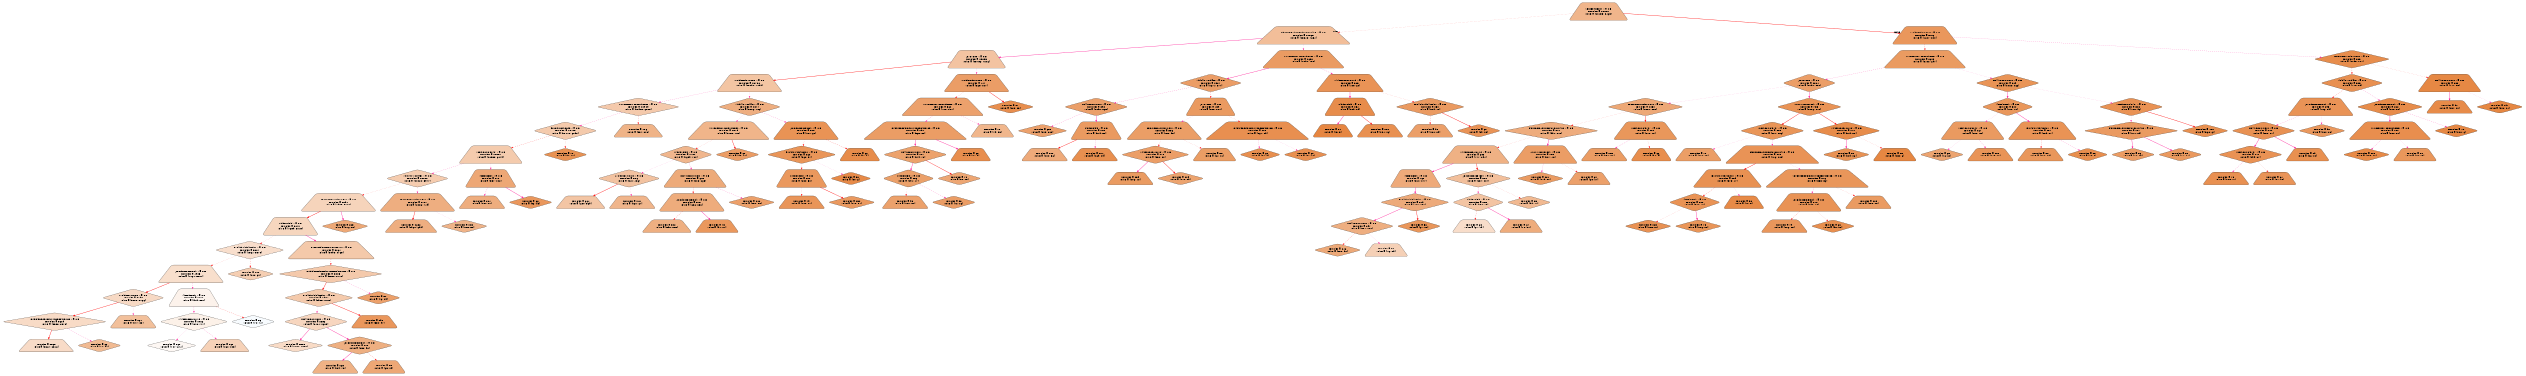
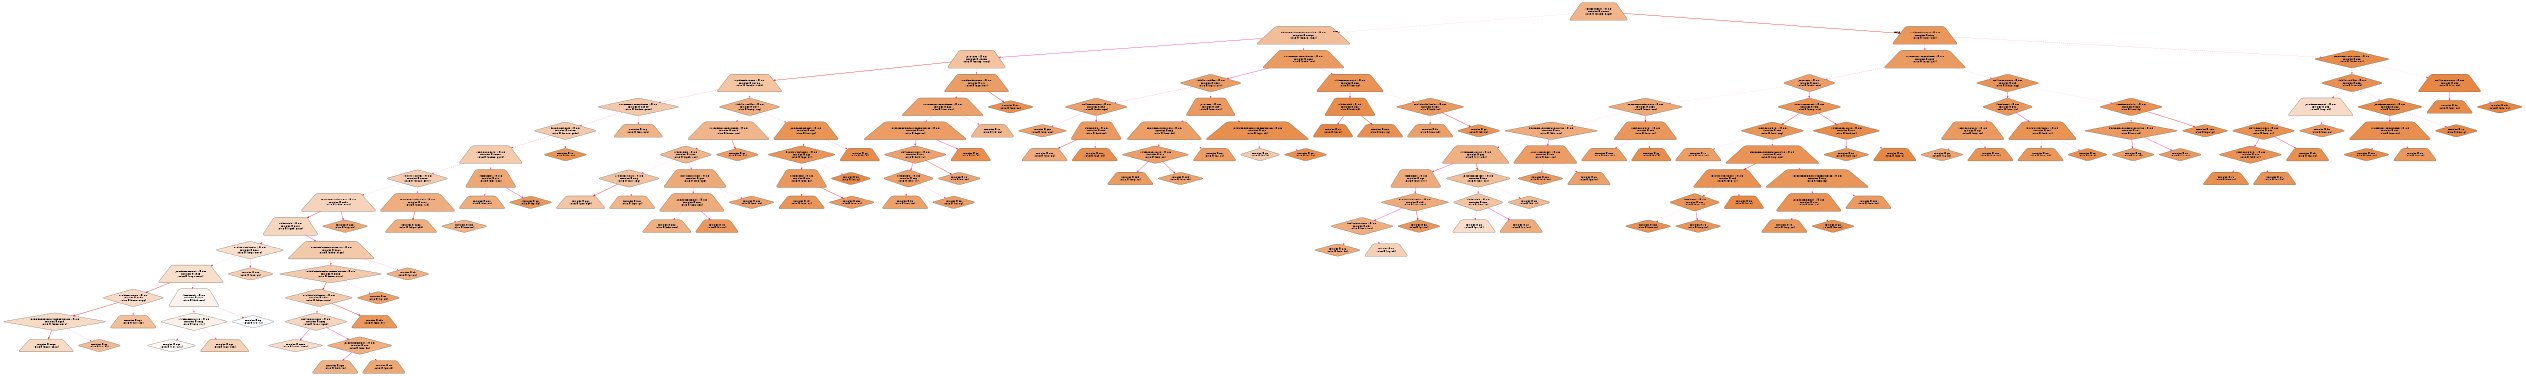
  digraph {
    node [color=black fillcolor="#e99355" fontname=helvetica shape=trapezium style="filled, rounded"]
    edge [color=deeppink fontname=helvetica style=bold]
    n1 [fillcolor="#f0b58b" label="NestedIfDepth <= 0.5\nsamples = 18281\nvalue = [20455, 8465]"]
    n2 [fillcolor="#f2be99" label="ClassDataAbstractionCoupling <= 0.5\nsamples = 14865\nvalue = [15848, 7654]"]
    n3 [fillcolor="#ea975c" label="AvoidStaticImport <= 0.5\nsamples = 3416\nvalue = [4607, 811]"]
    n4 [fillcolor="#f3c3a1" label="JavaNCSS <= 0.5\nsamples = 13233\nvalue = [13756, 7216]"]
    n5 [fillcolor="#ea9b62" label="UnnecessaryParentheses <= 0.5\nsamples = 1632\nvalue = [2092, 438]"]
    n6 [fillcolor="#ea9b61" label="UnnecessaryParentheses <= 0.5\nsamples = 2613\nvalue = [3412, 697]"]
    n7 [fillcolor="#e78d4c" label="ParameterAssignment <= 0.5\nsamples = 803\nvalue = [1195, 114]" shape=diamond]
    n8 [fillcolor="#f3c5a3" label="AvoidStaticImport <= 0.5\nsamples = 12786\nvalue = [13191, 7089]"]
    n9 [fillcolor="#eb9d66" label="AvoidStaticImport <= 0.5\nsamples = 447\nvalue = [565, 127]"]
    n10 [fillcolor="#eb9d66" label="VisibilityModifier <= 0.5\nsamples = 1527\nvalue = [1674, 377]" shape=diamond]
    n11 [fillcolor="#e99356" label="WhitespaceAround <= 0.5\nsamples = 305\nvalue = [418, 61]"]
    n12 [fillcolor="#f4c9ab" label="UnnecessaryParentheses <= 0.5\nsamples = 10909\nvalue = [10985, 6303]" shape=diamond]
    n13 [fillcolor="#eeae80" label="VisibilityModifier <= 0.5\nsamples = 1877\nvalue = [2206, 786]" shape=diamond]
    n14 [fillcolor="#eca16c" label="UnnecessaryParentheses <= 0.5\nsamples = 360\nvalue = [442, 114]"]
    n15 [fillcolor="#e88e4e" label="samples = 87\nvalue = [123, 13]" shape=diamond]
    n16 [fillcolor="#f4caac" label="EqualsHashCode <= 0.5\nsamples = 10423\nvalue = [10448, 6091]" shape=diamond]
    n17 [fillcolor="#efb387" label="samples = 486\nvalue = [537, 212]"]
    n18 [fillcolor="#f0b58a" label="UnnecessaryParentheses <= 0.5\nsamples = 1549\nvalue = [1752, 721]"]
    n19 [label="JavadocParagraph <= 0.5\nsamples = 328\nvalue = [454, 65]"]
    n20 [fillcolor="#f4cbad" label="NPathComplexity <= 0.5\nsamples = 10351\nvalue = [10358, 6079]"]
    n21 [fillcolor="#e89253" label="samples = 72\nvalue = [90, 12]" shape=diamond]
    n22 [fillcolor="#f5ccaf" label="VisibilityModifier <= 0.5\nsamples = 10081\nvalue = [10021, 5977]" shape=diamond]
    n23 [fillcolor="#eda775" label="IllegalCatch <= 0.5\nsamples = 270\nvalue = [337, 102]"]
    n24 [fillcolor="#f6d4bb" label="ParameterAssignment <= 0.5\nsamples = 8294\nvalue = [7935, 5228]"]
    n25 [fillcolor="#eeae80" label="ParameterAssignment <= 0.5\nsamples = 1787\nvalue = [2086, 749]"]
    n26 [fillcolor="#eead7e" label="samples = 204\nvalue = [251, 87]"]
    n27 [fillcolor="#ea975c" label="samples = 66\nvalue = [86, 15]" shape=diamond]
    n28 [fillcolor="#f6d6be" label="HiddenField <= 0.5\nsamples = 8071\nvalue = [7659, 5143]"]
    n29 [fillcolor="#eda876" label="samples = 223\nvalue = [276, 85]" shape=diamond]
    n30 [fillcolor="#eeae80" label="samples = 1682\nvalue = [1961, 699]"]
    n31 [fillcolor="#efb388" label="samples = 105\nvalue = [125, 50]" shape=diamond]
    n32 [fillcolor="#f8decc" label="ExplicitInitialization <= 0.5\nsamples = 5007\nvalue = [4564, 3378]" shape=diamond]
    n33 [fillcolor="#f4c9aa" label="ExecutableStatementCount <= 0.5\nsamples = 3064\nvalue = [3095, 1765]"]
    n34 [fillcolor="#f8dfcc" label="JavadocParagraph <= 0.5\nsamples = 4905\nvalue = [4464, 3317]"]
    n35 [fillcolor="#f5ceb2" label="samples = 102\nvalue = [100, 61]" shape=diamond]
    n36 [fillcolor="#f4c9ab" label="VariableDeclarationUsageDistance <= 0.5\nsamples = 3005\nvalue = [3031, 1741]" shape=diamond]
+   n37 [fillcolor="#efb083" label="samples = 59\nvalue = [64, 24]" shape=diamond]
    n38 [fillcolor="#f7d9c4" label="AvoidStarImport <= 0.5\nsamples = 3793\nvalue = [3515, 2466]" shape=diamond]
    n39 [fillcolor="#fcf2eb" label="IllegalCatch <= 0.5\nsamples = 1112\nvalue = [949, 851]"]
    n40 [fillcolor="#f8dbc6" label="VariableDeclarationUsageDistance <= 0.5\nsamples = 3629\nvalue = [3338, 2378]" shape=diamond]
    n41 [fillcolor="#f2c09b" label="samples = 164\nvalue = [177, 88]"]
    n42 [fillcolor="#fcf1e8" label="WhitespaceAround <= 0.5\nsamples = 1026\nvalue = [878, 777]" shape=diamond]
    n43 [fillcolor="#f7fbfe" label="samples = 86\nvalue = [71, 74]" shape=diamond]
    n44 [fillcolor="#f8dbc7" label="samples = 3563\nvalue = [3267, 2346]"]
    n45 [fillcolor="#f1ba92" label="samples = 66\nvalue = [71, 32]" shape=diamond]
    n46 [fillcolor="#fdf7f3" label="samples = 861\nvalue = [717, 674]" shape=diamond]
    n47 [fillcolor="#f6d2b8" label="samples = 165\nvalue = [161, 103]"]
    n48 [fillcolor="#f4caac" label="ExplicitInitialization <= 0.5\nsamples = 2954\nvalue = [2955, 1722]" shape=diamond]
    n49 [fillcolor="#eca06a" label="samples = 51\nvalue = [76, 19]" shape=diamond]
    n50 [fillcolor="#f7d6bf" label="TrailingComment <= 0.5\nsamples = 2556\nvalue = [2404, 1625]" shape=diamond]
    n51 [fillcolor="#ea975c" label="samples = 398\nvalue = [551, 97]"]
    n52 [fillcolor="#f8dbc6" label="samples = 2338\nvalue = [2152, 1533]" shape=diamond]
    n53 [fillcolor="#eeaf81" label="JavadocParagraph <= 0.5\nsamples = 218\nvalue = [252, 92]" shape=diamond]
    n54 [fillcolor="#efb285" label="samples = 163\nvalue = [189, 73]"]
    n55 [fillcolor="#eda775" label="samples = 55\nvalue = [63, 19]"]
    n56 [fillcolor="#f0b68d" label="HiddenField <= 0.5\nsamples = 1481\nvalue = [1659, 701]" shape=diamond]
    n57 [fillcolor="#eb9c64" label="samples = 68\nvalue = [93, 20]" shape=diamond]
    n58 [fillcolor="#e99558" label="ExplicitInitialization <= 0.5\nsamples = 262\nvalue = [360, 57]" shape=diamond]
    n59 [fillcolor="#e78c4a" label="samples = 66\nvalue = [94, 8]"]
    n60 [fillcolor="#f2c2a0" label="AvoidStarImport <= 0.5\nsamples = 806\nvalue = [841, 436]" shape=diamond]
    n61 [fillcolor="#edaa79" label="TrailingComment <= 0.5\nsamples = 675\nvalue = [818, 265]"]
    n62 [fillcolor="#f3c5a4" label="samples = 664\nvalue = [680, 369]"]
    n63 [fillcolor="#f0b58b" label="samples = 142\nvalue = [161, 67]"]
    n64 [fillcolor="#eeac7c" label="JavadocParagraph <= 0.5\nsamples = 575\nvalue = [686, 232]"]
    n65 [fillcolor="#eca06a" label="samples = 100\nvalue = [132, 33]" shape=diamond]
    n66 [fillcolor="#eeaf81" label="samples = 502\nvalue = [592, 215]"]
    n67 [fillcolor="#ea985d" label="samples = 73\nvalue = [94, 17]"]
    n68 [fillcolor="#ea985d" label="HiddenField <= 0.5\nsamples = 210\nvalue = [280, 51]"]
    n69 [fillcolor="#e78a48" label="samples = 52\nvalue = [80, 6]" shape=diamond]
    n70 [fillcolor="#e99559" label="samples = 79\nvalue = [105, 17]"]
    n71 [fillcolor="#ea995f" label="samples = 131\nvalue = [175, 34]" shape=diamond]
    n72 [fillcolor="#eb9d65" label="VariableDeclarationUsageDistance <= 0.5\nsamples = 290\nvalue = [363, 81]"]
    n73 [fillcolor="#f0b68c" label="samples = 70\nvalue = [79, 33]"]
    n74 [fillcolor="#eca26c" label="TrailingComment <= 0.5\nsamples = 227\nvalue = [279, 72]" shape=diamond]
    n75 [fillcolor="#e88e4e" label="samples = 63\nvalue = [84, 9]"]
    n76 [fillcolor="#eba069" label="HiddenField <= 0.5\nsamples = 156\nvalue = [194, 47]" shape=diamond]
    n77 [fillcolor="#eda673" label="samples = 71\nvalue = [85, 25]" shape=diamond]
    n78 [fillcolor="#eca16b" label="samples = 98\nvalue = [122, 31]"]
    n79 [fillcolor="#eb9d65" label="samples = 58\nvalue = [72, 16]" shape=diamond]
    n80 [fillcolor="#eb9f69" label="TrailingComment <= 0.5\nsamples = 898\nvalue = [1092, 263]" shape=diamond]
    n81 [fillcolor="#ea9a60" label="JavaNCSS <= 0.5\nsamples = 459\nvalue = [582, 114]"]
    n82 [fillcolor="#e78c4b" label="HiddenField <= 0.5\nsamples = 154\nvalue = [209, 19]"]
    n83 [fillcolor="#ea9a61" label="ExplicitInitialization <= 0.5\nsamples = 151\nvalue = [209, 42]" shape=diamond]
    n84 [fillcolor="#eca16c" label="samples = 653\nvalue = [813, 208]" shape=diamond]
    n85 [fillcolor="#ea9a60" label="HiddenField <= 0.5\nsamples = 215\nvalue = [279, 55]"]
    n86 [fillcolor="#eb9e66" label="ParameterAssignment <= 0.5\nsamples = 336\nvalue = [415, 95]"]
    n87 [fillcolor="#e88f50" label="VariableDeclarationUsageDistance <= 0.5\nsamples = 123\nvalue = [167, 19]"]
    n88 [fillcolor="#eeaa7a" label="samples = 101\nvalue = [110, 36]"]
    n89 [fillcolor="#e88f4f" label="samples = 114\nvalue = [169, 19]"]
    n90 [fillcolor="#eb9e67" label="WhitespaceAround <= 0.5\nsamples = 278\nvalue = [351, 81]" shape=diamond]
    n91 [fillcolor="#eb9d64" label="samples = 58\nvalue = [64, 14]"]
-   n92 [fillcolor="#e88f4f" label="samples = 62\nvalue = [80, 9]" shape=diamond]
+   n92 [fillcolor="#f4caac" label="samples = 62\nvalue = [80, 9]" shape=diamond]
    n93 [fillcolor="#e88f50" label="samples = 61\nvalue = [87, 10]" shape=diamond]
    n94 [fillcolor="#ea9b61" label="samples = 159\nvalue = [206, 42]"]
    n95 [fillcolor="#eca36e" label="samples = 119\nvalue = [145, 39]" shape=diamond]
    n96 [fillcolor="#e68641" label="samples = 54\nvalue = [75, 3]"]
    n97 [fillcolor="#e89051" label="samples = 100\nvalue = [134, 16]"]
    n98 [fillcolor="#eb9f69" label="samples = 91\nvalue = [120, 29]"]
    n99 [fillcolor="#e99356" label="samples = 60\nvalue = [89, 13]" shape=diamond]
    n100 [fillcolor="#eb9e67" label="JavaNCSS <= 0.5\nsamples = 1804\nvalue = [2290, 531]" shape=diamond]
    n101 [fillcolor="#e99456" label="TrailingComment <= 0.5\nsamples = 809\nvalue = [1122, 166]" shape=diamond]
    n102 [fillcolor="#e89051" label="VisibilityModifier <= 0.5\nsamples = 515\nvalue = [748, 89]" shape=diamond]
    n103 [fillcolor="#e68844" label="TrailingComment <= 0.5\nsamples = 288\nvalue = [447, 25]"]
    n104 [fillcolor="#eda876" label="ParameterAssignment <= 0.5\nsamples = 1051\nvalue = [1234, 383]" shape=diamond]
    n105 [label="AnonInnerLength <= 0.5\nsamples = 753\nvalue = [1056, 148]" shape=diamond]
    n106 [fillcolor="#e9975b" label="IllegalCatch <= 0.5\nsamples = 301\nvalue = [410, 70]" shape=diamond]
    n107 [fillcolor="#e99254" label="NPathComplexity <= 0.5\nsamples = 508\nvalue = [712, 96]" shape=diamond]
    n108 [fillcolor="#eeac7d" label="ClassDataAbstractionCoupling <= 0.5\nsamples = 870\nvalue = [994, 342]" shape=diamond]
    n109 [fillcolor="#e9975b" label="NPathComplexity <= 0.5\nsamples = 181\nvalue = [240, 41]"]
    n110 [fillcolor="#e99558" label="NPathComplexity <= 0.5\nsamples = 583\nvalue = [807, 126]" shape=diamond]
    n111 [fillcolor="#e78c4a" label="WhitespaceAround <= 0.5\nsamples = 170\nvalue = [249, 22]" shape=diamond]
    n112 [fillcolor="#efb184" label="WhitespaceAround <= 0.5\nsamples = 685\nvalue = [777, 294]"]
    n113 [fillcolor="#eb9d65" label="AnonInnerLength <= 0.5\nsamples = 185\nvalue = [217, 48]"]
    n114 [fillcolor="#eb9c63" label="samples = 115\nvalue = [150, 32]"]
    n115 [fillcolor="#e88e4d" label="samples = 66\nvalue = [90, 9]"]
    n116 [fillcolor="#eeaa7a" label="IllegalCatch <= 0.5\nsamples = 465\nvalue = [540, 177]"]
    n117 [fillcolor="#f2bf9b" label="JavadocParagraph <= 0.5\nsamples = 220\nvalue = [237, 117]" shape=diamond]
    n118 [fillcolor="#ea9b62" label="samples = 124\nvalue = [149, 31]" shape=diamond]
    n119 [fillcolor="#eca06a" label="samples = 61\nvalue = [68, 17]"]
    n120 [fillcolor="#edaa7a" label="ExplicitInitialization <= 0.5\nsamples = 349\nvalue = [401, 131]" shape=diamond]
    n121 [fillcolor="#f3c4a2" label="HiddenField <= 0.5\nsamples = 135\nvalue = [138, 73]" shape=diamond]
    n122 [fillcolor="#f1b991" label="samples = 85\nvalue = [99, 44]" shape=diamond]
    n123 [fillcolor="#eeae80" label="TrailingComment <= 0.5\nsamples = 297\nvalue = [334, 120]" shape=diamond]
    n124 [fillcolor="#e9965a" label="samples = 52\nvalue = [67, 11]" shape=diamond]
    n125 [fillcolor="#eda978" label="samples = 246\nvalue = [288, 91]" shape=diamond]
    n126 [fillcolor="#f5d0b6" label="samples = 51\nvalue = [46, 29]"]
    n127 [fillcolor="#f8ddca" label="samples = 68\nvalue = [67, 49]"]
    n128 [fillcolor="#eeac7c" label="samples = 67\nvalue = [71, 24]"]
    n129 [fillcolor="#eb9e66" label="samples = 78\nvalue = [101, 23]"]
    n130 [fillcolor="#e99356" label="ClassDataAbstractionCoupling <= 0.5\nsamples = 505\nvalue = [706, 103]"]
    n131 [fillcolor="#e89254" label="samples = 85\nvalue = [119, 16]" shape=diamond]
    n132 [fillcolor="#e68742" label="samples = 85\nvalue = [130, 6]"]
    n133 [fillcolor="#e89152" label="ExplicitInitialization <= 0.5\nsamples = 259\nvalue = [373, 47]"]
    n134 [fillcolor="#e9965a" label="VariableDeclarationUsageDistance <= 0.5\nsamples = 246\nvalue = [333, 56]"]
    n135 [label="IllegalCatch <= 0.5\nsamples = 201\nvalue = [301, 42]" shape=diamond]
    n136 [fillcolor="#e78a47" label="samples = 58\nvalue = [72, 5]"]
    n137 [label="JavadocParagraph <= 0.5\nsamples = 141\nvalue = [198, 28]"]
    n138 [fillcolor="#ea9b62" label="samples = 105\nvalue = [135, 28]"]
    n139 [fillcolor="#e89153" label="samples = 123\nvalue = [185, 24]" shape=diamond]
    n140 [fillcolor="#e99558" label="samples = 78\nvalue = [116, 18]" shape=diamond]
    n141 [fillcolor="#e9965b" label="samples = 79\nvalue = [106, 18]"]
    n142 [fillcolor="#e88f4f" label="samples = 62\nvalue = [92, 10]" shape=diamond]
    n143 [fillcolor="#ea9a60" label="NPathComplexity <= 0.5\nsamples = 167\nvalue = [221, 43]"]
    n144 [label="ExplicitInitialization <= 0.5\nsamples = 134\nvalue = [189, 27]"]
    n145 [fillcolor="#ea9a61" label="ClassDataAbstractionCoupling <= 0.5\nsamples = 107\nvalue = [144, 29]" shape=diamond]
    n146 [fillcolor="#e89050" label="samples = 401\nvalue = [568, 67]" shape=diamond]
    n147 [fillcolor="#eca470" label="samples = 65\nvalue = [76, 21]" shape=diamond]
    n148 [fillcolor="#e99457" label="samples = 102\nvalue = [145, 22]"]
    n149 [fillcolor="#e9975b" label="samples = 81\nvalue = [111, 19]"]
    n150 [fillcolor="#e88e4d" label="samples = 53\nvalue = [78, 8]" shape=diamond]
    n151 [fillcolor="#eb9c63" label="samples = 56\nvalue = [70, 15]" shape=diamond]
    n152 [fillcolor="#ea995e" label="samples = 51\nvalue = [74, 14]" shape=diamond]
-   n153 [fillcolor="#e99356" label="JavadocParagraph <= 0.5\nsamples = 293\nvalue = [406, 59]"]
+   n153 [fillcolor="#f8dbc6" label="JavadocParagraph <= 0.5\nsamples = 293\nvalue = [406, 59]"]
    n154 [fillcolor="#e78c4a" label="JavadocParagraph <= 0.5\nsamples = 222\nvalue = [342, 30]" shape=diamond]
    n155 [fillcolor="#e78b49" label="samples = 91\nvalue = [137, 11]"]
    n156 [fillcolor="#e68742" label="samples = 197\nvalue = [310, 14]" shape=diamond]
    n157 [fillcolor="#e89153" label="TrailingComment <= 0.5\nsamples = 201\nvalue = [285, 37]" shape=diamond]
    n158 [fillcolor="#ea985d" label="samples = 92\nvalue = [121, 22]" shape=diamond]
    n159 [fillcolor="#e88e4e" label="UnnecessaryParentheses <= 0.5\nsamples = 150\nvalue = [230, 24]"]
    n160 [fillcolor="#e68844" label="samples = 72\nvalue = [112, 6]" shape=diamond]
    n161 [fillcolor="#e99254" label="NPathComplexity <= 0.5\nsamples = 142\nvalue = [199, 27]" shape=diamond]
    n162 [fillcolor="#e89050" label="samples = 59\nvalue = [86, 10]"]
    n163 [fillcolor="#e89051" label="samples = 78\nvalue = [115, 14]"]
    n164 [fillcolor="#e99458" label="samples = 64\nvalue = [84, 13]"]
    n165 [fillcolor="#e78a47" label="samples = 100\nvalue = [155, 11]" shape=diamond]
    n166 [fillcolor="#ea975b" label="samples = 50\nvalue = [75, 13]"]
    n1 -> n2 [color=red headlabel=True labelangle=45 labeldistance=2.5 style=dotted]
    n1 -> n3 [color=red headlabel=False labelangle=-45 labeldistance=2.5]
    n2 -> n4
    n2 -> n5 [style=dotted]
    n3 -> n6 [color=red style=dashed]
    n3 -> n7 [style=dashed]
    n4 -> n8 [color=red]
    n4 -> n9 [style=dotted]
    n5 -> n10
    n5 -> n11 [style=dashed]
    n6 -> n100 [style=dashed]
    n6 -> n101 [style=dotted]
    n7 -> n102 [color=red style=dashed]
    n7 -> n103 [color=red style=dotted]
    n8 -> n12 [style=dashed]
    n8 -> n13 [style=dotted]
    n9 -> n14 [color=red style=dotted]
    n9 -> n15 [color=red]
    n10 -> n80 [style=dashed]
    n10 -> n81 [color=red style=dashed]
    n11 -> n82
    n11 -> n83 [color=red style=dotted]
    n12 -> n16 [style=dashed]
    n12 -> n17 [color=red style=dashed]
    n13 -> n18 [style=dotted]
    n13 -> n19 [style=dashed]
    n14 -> n72 [style=dashed]
    n14 -> n73 [style=dashed]
    n16 -> n20 [color=red style=dashed]
    n16 -> n21 [color=red style=dotted]
    n18 -> n56 [color=red style=dotted]
    n18 -> n57 [color=red]
    n19 -> n58 [color=red style=dotted]
    n19 -> n59 [color=red style=dashed]
    n20 -> n22 [style=dashed]
    n20 -> n23 [style=dotted]
    n22 -> n24 [color=red style=dotted]
    n22 -> n25 [style=dotted]
    n23 -> n26 [style=dashed]
    n23 -> n27
    n24 -> n28 [color=red]
    n24 -> n29
    n25 -> n30 [color=red]
    n25 -> n31 [style=dotted]
    n28 -> n32 [color=red style=dotted]
    n28 -> n33
    n32 -> n34 [color=red style=dotted]
    n32 -> n35 [color=red style=dashed]
    n33 -> n36 [color=red style=dashed]
+   n33 -> n37 [style=dashed]
    n34 -> n38 [color=red]
    n34 -> n39 [style=dashed]
    n36 -> n48 [color=red]
    n36 -> n49 [style=dashed]
    n38 -> n40 [color=red]
    n38 -> n41 [style=dotted]
    n39 -> n42 [style=dashed]
    n39 -> n43 [color=red style=dashed]
    n40 -> n44 [color=red]
    n40 -> n45 [style=dashed]
    n42 -> n46 [style=dotted]
    n42 -> n47 [style=dashed]
    n48 -> n50 [style=dotted]
    n48 -> n51 [color=red]
    n50 -> n52
    n50 -> n53
    n53 -> n54
    n53 -> n55 [color=red style=dashed]
    n56 -> n60 [style=dotted]
    n56 -> n61 [style=dashed]
    n58 -> n68 [color=red style=dotted]
    n58 -> n69 [style=dotted]
    n60 -> n62 [color=red]
    n60 -> n63 [style=dotted]
    n61 -> n64 [color=red style=dashed]
    n61 -> n65 [style=dashed]
    n64 -> n66 [color=red style=dashed]
    n64 -> n67
    n68 -> n70 [color=red style=dotted]
    n68 -> n71 [color=red]
    n72 -> n74
    n72 -> n75
    n74 -> n76
    n74 -> n77 [color=red]
    n76 -> n78 [color=red style=dotted]
    n76 -> n79 [style=dashed]
    n80 -> n84 [style=dashed]
    n80 -> n85
    n81 -> n86 [style=dotted]
    n81 -> n87 [color=red style=dotted]
    n82 -> n96
    n82 -> n97 [color=red]
    n83 -> n98 [color=red style=dashed]
    n83 -> n99 [color=red]
    n85 -> n88 [color=red]
    n85 -> n89 [style=dashed]
    n86 -> n90 [color=red style=dotted]
    n86 -> n91 [color=red style=dotted]
    n87 -> n92 [style=dashed]
    n87 -> n93 [style=dotted]
    n90 -> n94
    n90 -> n95 [color=red]
    n100 -> n104 [style=dotted]
    n100 -> n105
    n101 -> n106
    n101 -> n107 [style=dotted]
    n102 -> n153 [color=red style=dashed]
    n102 -> n154 [style=dashed]
    n103 -> n155
    n103 -> n156 [style=dotted]
    n104 -> n108 [color=red style=dotted]
    n104 -> n109 [color=red]
    n105 -> n110 [color=red]
    n105 -> n111 [color=red]
    n106 -> n143 [style=dotted]
    n106 -> n144
    n107 -> n145 [style=dotted]
    n107 -> n146 [color=red]
    n108 -> n112 [color=red style=dotted]
    n108 -> n113
    n109 -> n114 [style=dashed]
    n109 -> n115 [color=red style=dotted]
    n110 -> n129 [style=dotted]
    n110 -> n130 [style=dashed]
    n111 -> n131
    n111 -> n132 [color=red style=dotted]
    n112 -> n116
    n112 -> n117 [color=red]
    n113 -> n118 [style=dashed]
    n113 -> n119 [color=red style=dotted]
    n116 -> n120
    n117 -> n121 [style=dashed]
    n117 -> n122 [color=red style=dotted]
    n120 -> n123
    n120 -> n124 [color=red]
    n121 -> n127 [color=red style=dashed]
    n121 -> n128
    n123 -> n125 [color=red style=dashed]
    n123 -> n126 [style=dotted]
    n130 -> n133 [color=red]
    n130 -> n134 [style=dotted]
    n133 -> n135 [color=red style=dashed]
    n133 -> n136 [style=dotted]
    n134 -> n137 [style=dashed]
    n134 -> n138 [color=red style=dotted]
    n135 -> n139 [color=red style=dotted]
    n135 -> n140
    n137 -> n141 [color=red style=dashed]
    n137 -> n142 [color=red style=dotted]
    n143 -> n147 [style=dotted]
    n143 -> n148 [style=dashed]
    n144 -> n149 [color=red style=dashed]
    n144 -> n150 [style=dashed]
    n145 -> n151
    n145 -> n152
    n153 -> n157 [style=dashed]
    n153 -> n158 [style=dotted]
    n154 -> n159
    n154 -> n160 [style=dashed]
    n157 -> n161
    n157 -> n162
    n159 -> n165 [style=dashed]
    n159 -> n166 [style=dotted]
    n161 -> n163 [style=dashed]
    n161 -> n164 [color=red style=dotted]
  }
